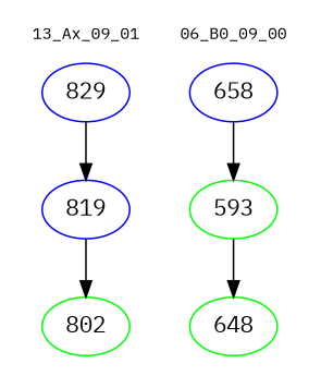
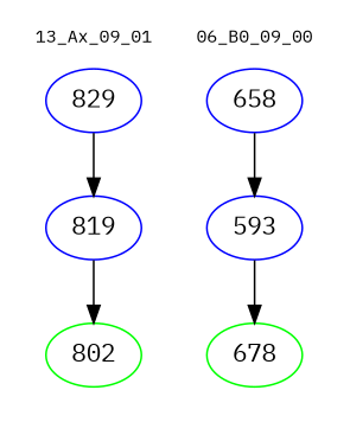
  digraph {
    fontname="IBM Plex Mono"
    node [color=blue fontname="IBM Plex Mono"]
    edge [color=black fontname="IBM Plex Mono"]
    n1 [label=829]
    n2 [label=819]
    n3 [color=green label=802]
    n4 [label=658]
-   n5 [color=green label=593]
-   n6 [color=green label=648]
+   n5 [label=593]
+   n6 [color=green label=678]
    subgraph cluster_1 {
      color=white
      fontsize=10
      label="13_Ax_09_01"
      n1
      n2
      n3
    }
    subgraph cluster_2 {
      color=white
      fontsize=10
      label="06_B0_09_00"
      n4
      n5
      n6
    }
    n1 -> n2
    n2 -> n3
    n4 -> n5
    n5 -> n6
  }
